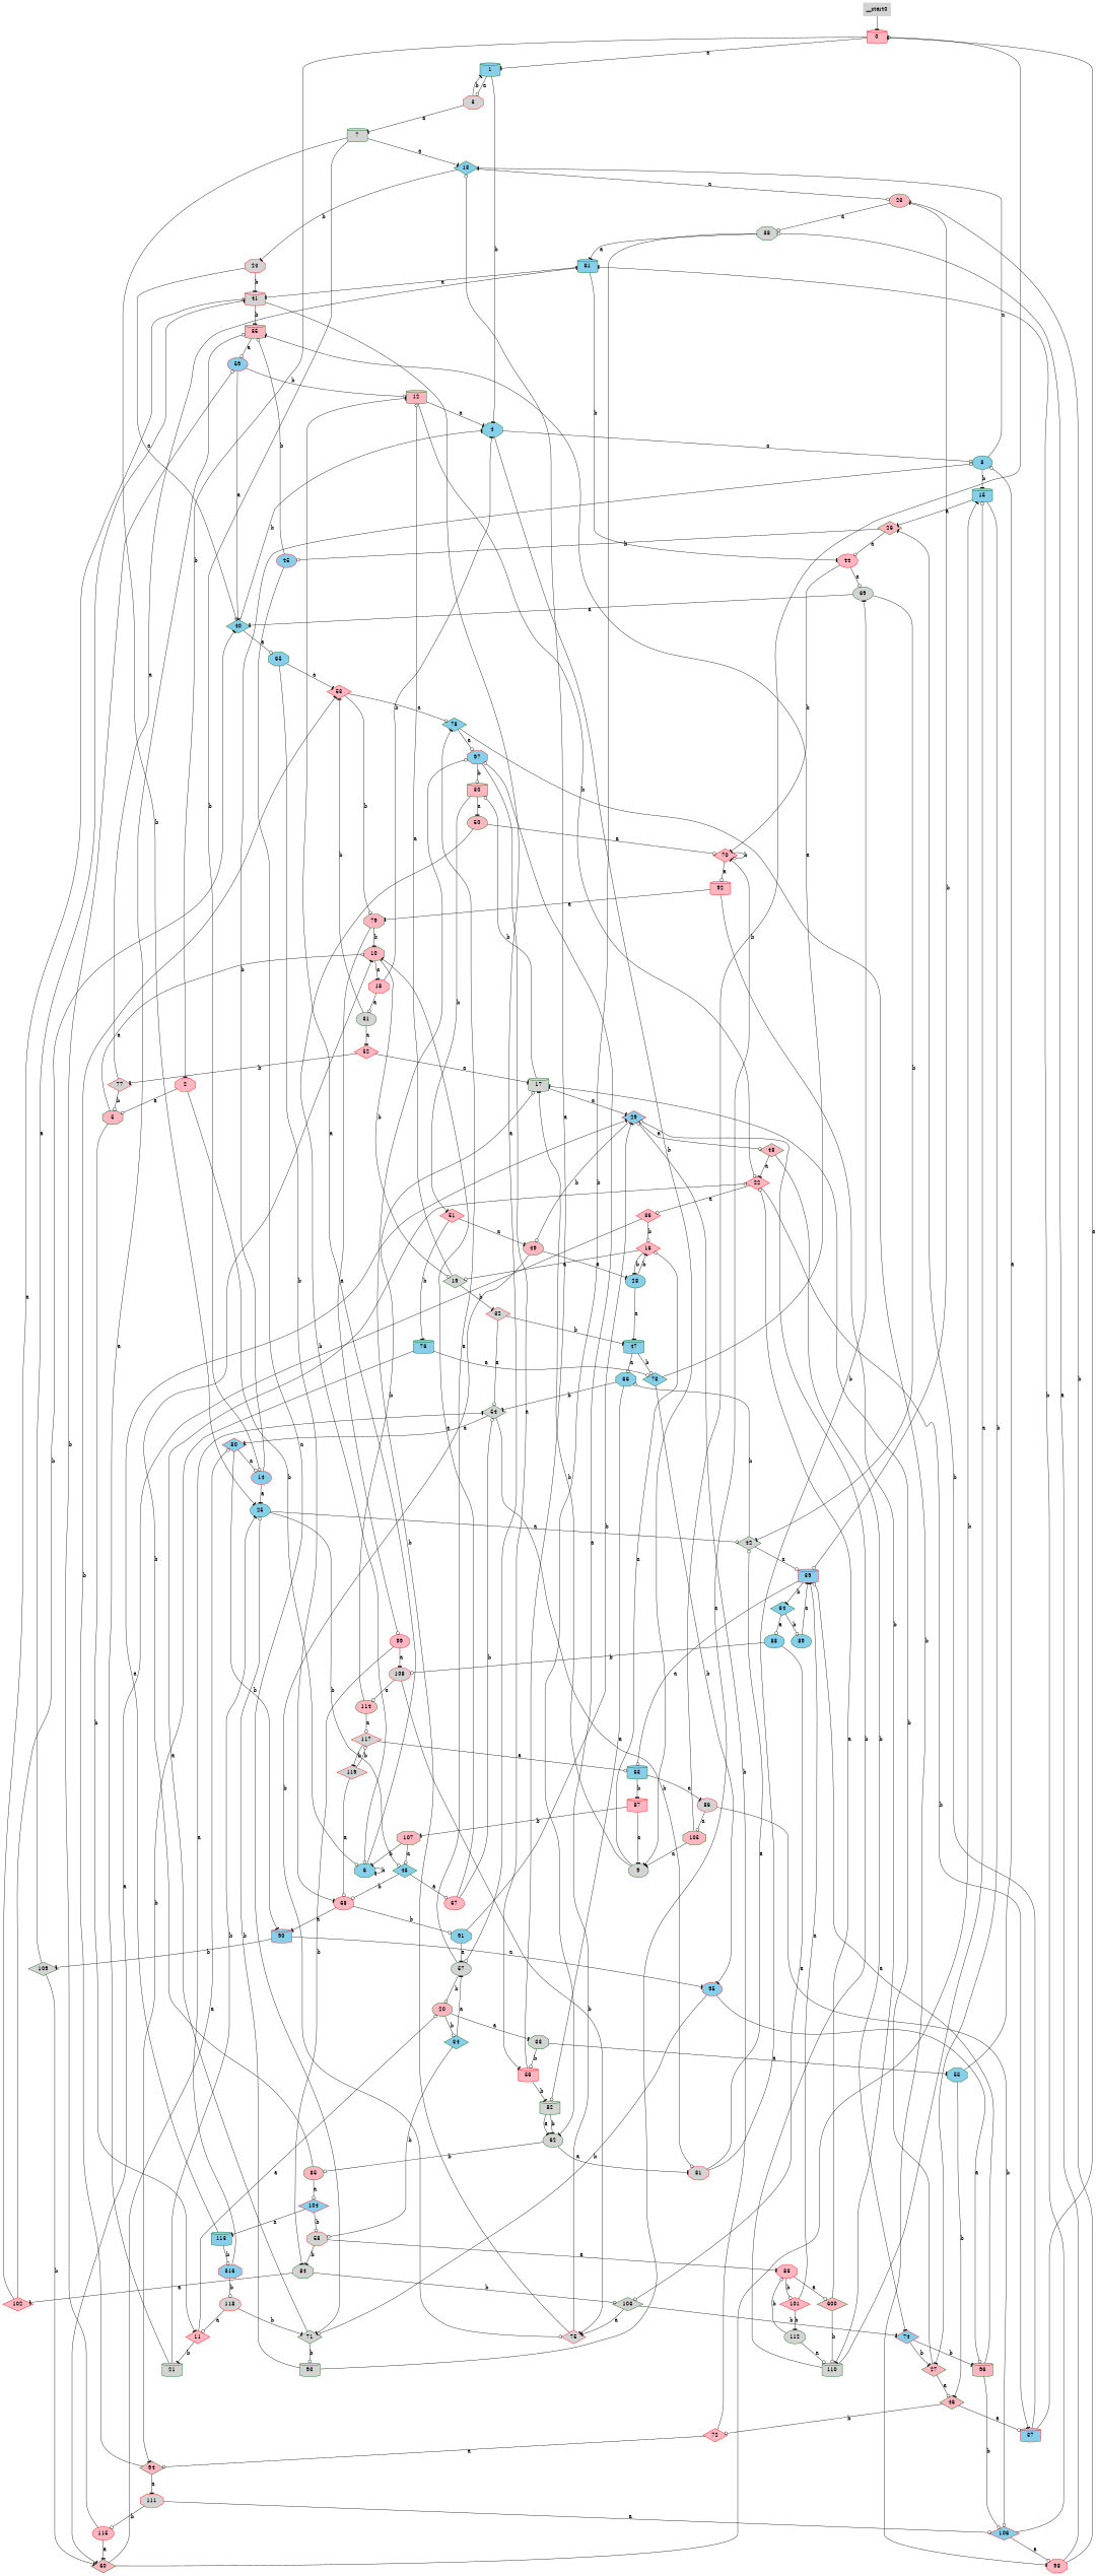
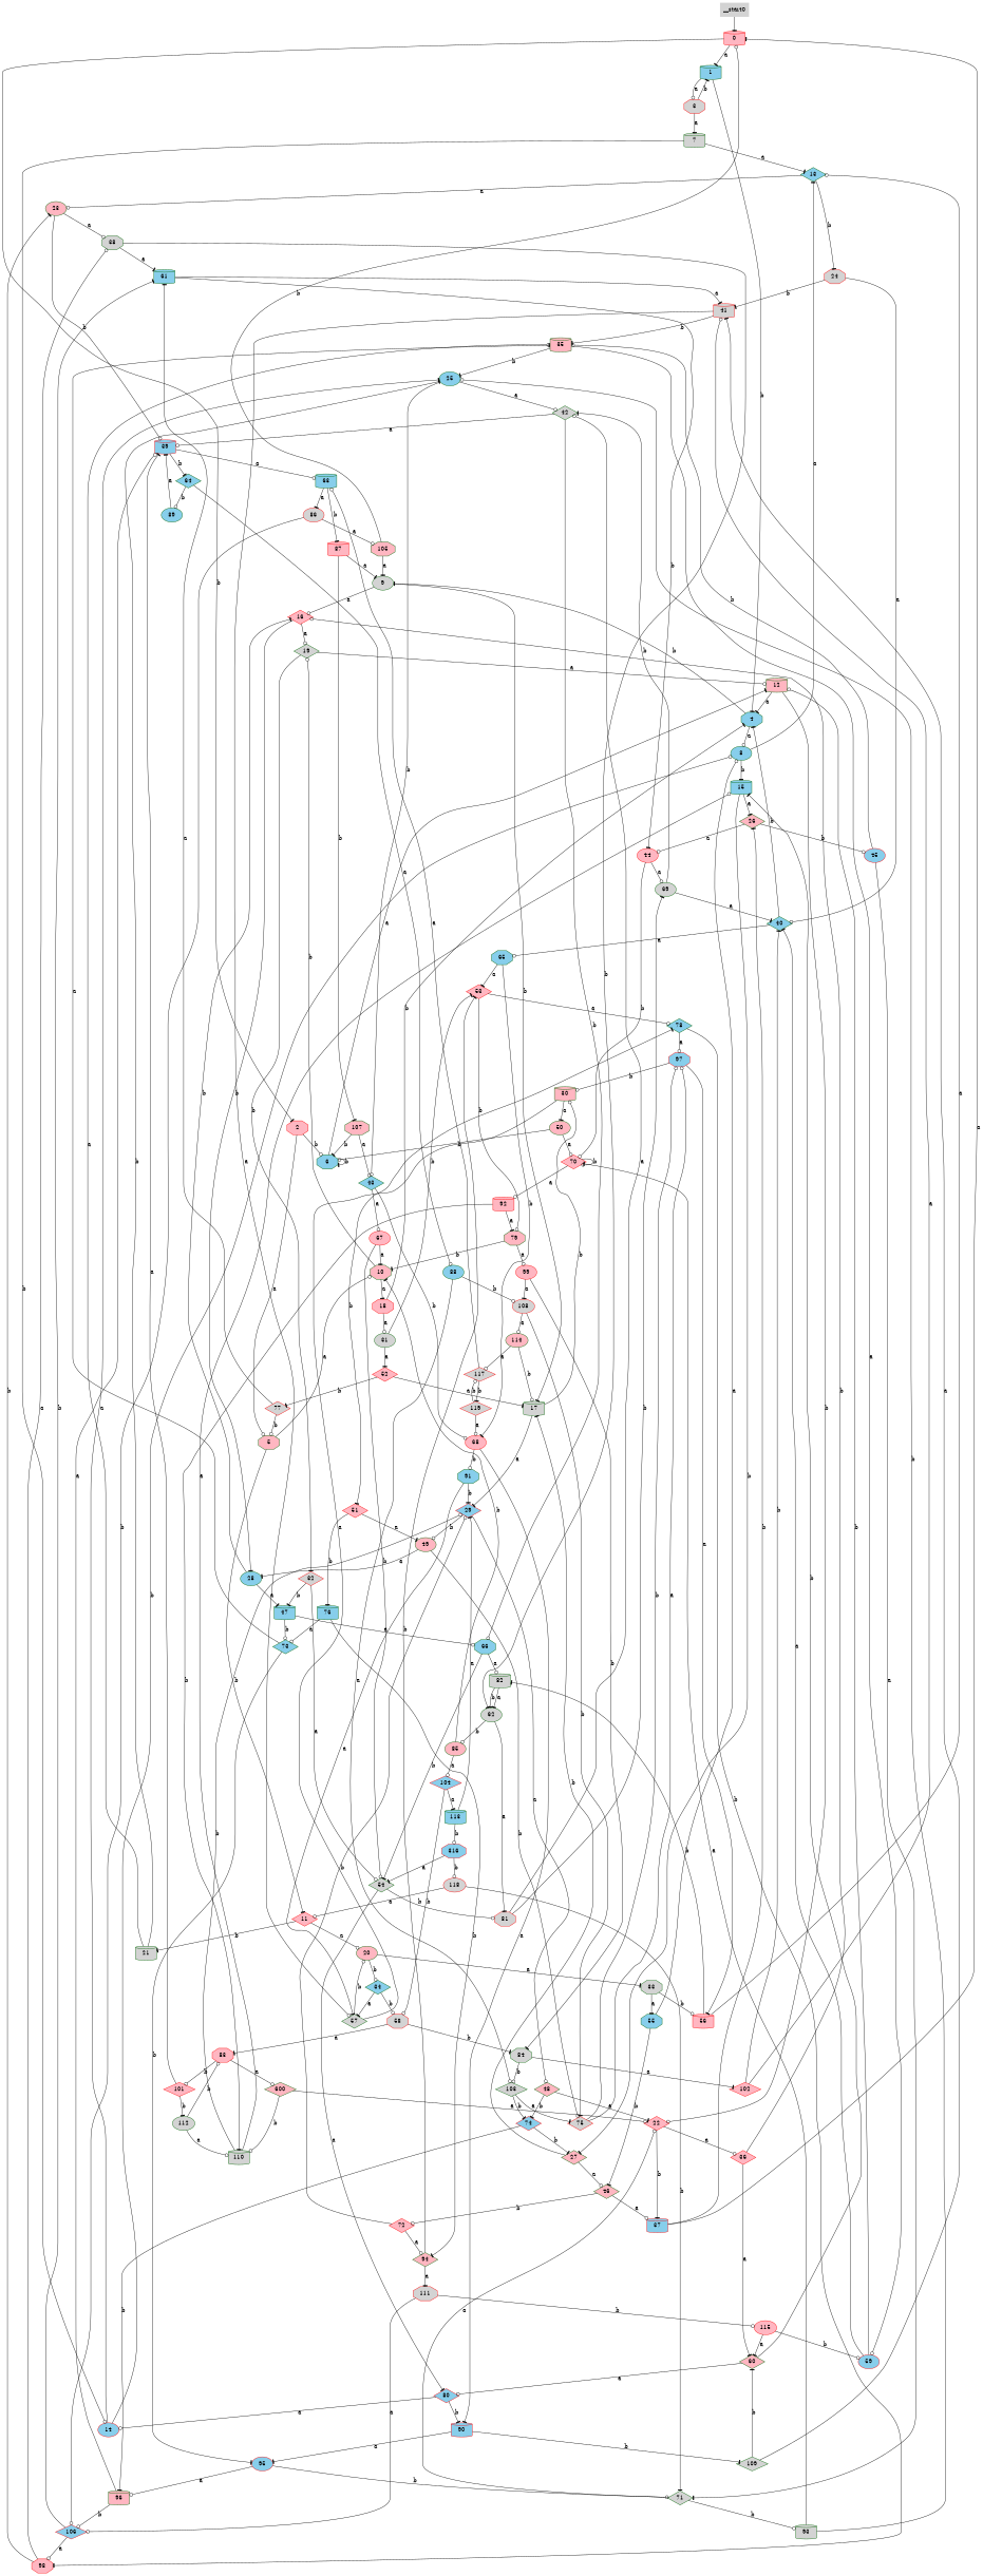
  digraph {
    node [color=darkgreen fillcolor=lightpink shape=diamond style=filled]
    edge [arrowhead=tee]
    __start0 [color=red fillcolor=lightgrey shape=none]
    0 [color=red shape=cylinder]
    1 [fillcolor=skyblue shape=cylinder]
    2 [color=red shape=octagon]
    3 [color=red fillcolor=lightgrey shape=octagon]
    4 [fillcolor=skyblue shape=octagon]
    5 [shape=octagon]
    6 [fillcolor=skyblue shape=octagon]
    7 [fillcolor=lightgrey shape=cylinder]
    8 [fillcolor=skyblue shape=ellipse]
    9 [fillcolor=lightgrey shape=ellipse]
    10 [shape=octagon]
    11 [color=red]
    12 [shape=cylinder]
    13 [fillcolor=skyblue]
    14 [color=red fillcolor=skyblue shape=ellipse]
    15 [fillcolor=skyblue shape=cylinder]
    16 [color=red]
    17 [fillcolor=lightgrey shape=cylinder]
    18 [color=red shape=octagon]
    19 [fillcolor=lightgrey]
    20 [shape=ellipse]
    21 [fillcolor=lightgrey shape=cylinder]
    22 [color=red]
    23 [shape=ellipse]
    24 [color=red fillcolor=lightgrey shape=octagon]
    25 [fillcolor=skyblue shape=ellipse]
    26
    27
    28 [fillcolor=skyblue shape=ellipse]
    29 [color=red fillcolor=skyblue]
    30 [shape=cylinder]
    31 [fillcolor=lightgrey shape=ellipse]
    32 [color=red fillcolor=lightgrey]
    33 [fillcolor=lightgrey shape=octagon]
    34 [fillcolor=skyblue]
    35 [shape=cylinder]
    36 [color=red]
    37 [color=red fillcolor=skyblue shape=cylinder]
    38 [fillcolor=lightgrey shape=octagon]
    39 [color=red fillcolor=skyblue shape=cylinder]
    40 [fillcolor=skyblue]
    41 [color=red fillcolor=lightgrey shape=cylinder]
    42 [fillcolor=lightgrey]
    43 [fillcolor=skyblue]
    44 [color=red shape=ellipse]
    45 [color=red fillcolor=skyblue shape=ellipse]
    46
    47 [fillcolor=skyblue shape=cylinder]
    48
    49 [shape=ellipse]
    50 [shape=ellipse]
    51 [color=red]
    52 [color=red]
    53 [color=red]
    54 [fillcolor=lightgrey]
    55 [fillcolor=skyblue shape=octagon]
    56 [color=red shape=cylinder]
-   57 [fillcolor=lightgrey shape=ellipse]
+   57 [fillcolor=lightgrey]
    58 [color=red fillcolor=lightgrey shape=octagon]
    59 [color=red fillcolor=skyblue shape=ellipse]
    60
    61 [fillcolor=skyblue shape=cylinder]
    62 [fillcolor=lightgrey shape=ellipse]
    63 [fillcolor=skyblue shape=cylinder]
    64 [fillcolor=skyblue]
    65 [fillcolor=skyblue shape=octagon]
    66 [fillcolor=skyblue shape=octagon]
    67 [color=red shape=ellipse]
    68 [color=red shape=ellipse]
    69 [fillcolor=lightgrey shape=ellipse]
    70 [color=red]
    71 [fillcolor=lightgrey]
    72 [color=red]
    73 [fillcolor=skyblue]
    74 [color=red fillcolor=skyblue]
    75 [color=red fillcolor=lightgrey]
    76 [fillcolor=skyblue shape=cylinder]
    77 [color=red fillcolor=lightgrey]
    78 [fillcolor=skyblue]
    79 [shape=octagon]
    80 [color=red fillcolor=skyblue]
    81 [color=red fillcolor=lightgrey shape=octagon]
    82 [fillcolor=lightgrey shape=cylinder]
    83 [color=red shape=octagon]
    84 [fillcolor=lightgrey shape=octagon]
    85 [shape=ellipse]
    86 [color=red fillcolor=lightgrey shape=ellipse]
    87 [color=red shape=cylinder]
    88 [fillcolor=skyblue shape=ellipse]
    89 [fillcolor=skyblue shape=ellipse]
    90 [color=red fillcolor=skyblue shape=cylinder]
    91 [fillcolor=skyblue shape=octagon]
    92 [color=red shape=cylinder]
    93 [fillcolor=lightgrey shape=cylinder]
    94
    95 [color=red fillcolor=skyblue shape=ellipse]
    96 [shape=cylinder]
    97 [color=red fillcolor=skyblue shape=octagon]
    98 [color=red shape=octagon]
    99 [color=red shape=ellipse]
    n102 [label=600]
    101 [color=red]
    102 [color=red]
    103 [fillcolor=lightgrey]
    104 [color=red fillcolor=skyblue]
    105 [shape=octagon]
    106 [color=red fillcolor=skyblue]
    107 [shape=octagon]
    108 [color=red fillcolor=lightgrey shape=ellipse]
    109 [fillcolor=lightgrey]
    110 [fillcolor=lightgrey shape=cylinder]
    111 [color=red fillcolor=lightgrey shape=octagon]
    112 [fillcolor=lightgrey shape=ellipse]
    113 [fillcolor=skyblue shape=cylinder]
    114 [shape=ellipse]
    115 [color=red shape=ellipse]
    n118 [color=red fillcolor=skyblue label=316 shape=octagon]
    117 [color=red fillcolor=lightgrey]
    118 [color=red fillcolor=lightgrey shape=ellipse]
    119 [color=red fillcolor=lightgrey]
    __start0 -> 0
    0 -> 1 [label=a]
    0 -> 2 [label=b]
    1 -> 3 [arrowhead=odot label=a]
    1 -> 4 [label=b]
    2 -> 5 [arrowhead=odot label=a]
    2 -> 6 [arrowhead=odot label=b]
    3 -> 1 [label=b]
    3 -> 7 [label=a]
    4 -> 8 [arrowhead=odot label=a]
    4 -> 9 [label=b]
    5 -> 10 [arrowhead=odot label=a]
    5 -> 11 [label=b]
    6 -> 6 [label=b]
    6 -> 12 [label=a]
    7 -> 13 [label=a]
    7 -> 14 [arrowhead=odot label=b]
    8 -> 13 [label=a]
    8 -> 15 [label=b]
    9 -> 16 [arrowhead=odot label=a]
    9 -> 17 [label=b]
    10 -> 18 [label=a]
    10 -> 19 [arrowhead=odot label=b]
    11 -> 20 [arrowhead=odot label=a]
    11 -> 21 [label=b]
    12 -> 4 [label=a]
    12 -> 22 [arrowhead=odot label=b]
    13 -> 23 [arrowhead=odot label=a]
    13 -> 24 [label=b]
    14 -> 8 [arrowhead=odot label=b]
    14 -> 25 [label=a]
    15 -> 26 [label=a]
    15 -> 27 [label=b]
    16 -> 19 [arrowhead=odot label=a]
    16 -> 28 [label=b]
    17 -> 29 [label=a]
    17 -> 30 [arrowhead=odot label=b]
    18 -> 4 [label=b]
    18 -> 31 [arrowhead=odot label=a]
    19 -> 12 [arrowhead=odot label=a]
    19 -> 32 [label=b]
    20 -> 33 [label=a]
    20 -> 34 [arrowhead=odot label=b]
    21 -> 25 [label=b]
    21 -> 35 [arrowhead=odot label=a]
    22 -> 36 [arrowhead=odot label=a]
    22 -> 37 [label=b]
    23 -> 38 [arrowhead=odot label=a]
    23 -> 39 [arrowhead=odot label=b]
    24 -> 40 [arrowhead=odot label=a]
    24 -> 41 [label=b]
    25 -> 42 [arrowhead=odot label=a]
    25 -> 43 [arrowhead=odot label=b]
    26 -> 44 [arrowhead=odot label=a]
    26 -> 45 [arrowhead=odot label=b]
    27 -> 17 [label=b]
    27 -> 46 [arrowhead=odot label=a]
    28 -> 16 [label=b]
    28 -> 47 [label=a]
    29 -> 48 [arrowhead=odot label=a]
    29 -> 49 [arrowhead=odot label=b]
    30 -> 50 [label=a]
    30 -> 51 [label=b]
    31 -> 52 [label=a]
    31 -> 53 [label=b]
    32 -> 47 [label=b]
    32 -> 54 [arrowhead=odot label=a]
    33 -> 55 [label=a]
    33 -> 56 [arrowhead=odot label=b]
    34 -> 57 [label=a]
    34 -> 58 [arrowhead=odot label=b]
-   7 -> 25 [label=b]
+   35 -> 25 [label=b]
    35 -> 59 [arrowhead=odot label=a]
    36 -> 16 [arrowhead=odot label=b]
    36 -> 60 [label=a]
    37 -> 0 [label=a]
    37 -> 26 [label=b]
    38 -> 61 [label=a]
    38 -> 62 [label=b]
    39 -> 63 [arrowhead=odot label=a]
    39 -> 64 [label=b]
    40 -> 4 [label=b]
    40 -> 65 [arrowhead=odot label=a]
    41 -> 35 [label=b]
    41 -> 57 [arrowhead=odot label=a]
    42 -> 39 [arrowhead=odot label=a]
    42 -> 66 [arrowhead=odot label=b]
    43 -> 67 [arrowhead=odot label=a]
    43 -> 68 [arrowhead=odot label=b]
    44 -> 69 [arrowhead=odot label=a]
-   44 -> 70 [label=b]
+   44 -> 70 [arrowhead=odot label=b]
    45 -> 35 [arrowhead=odot label=b]
    45 -> 71 [label=a]
    46 -> 37 [arrowhead=odot label=a]
    46 -> 72 [arrowhead=odot label=b]
    47 -> 66 [arrowhead=odot label=a]
    47 -> 73 [arrowhead=odot label=b]
    48 -> 22 [label=a]
    48 -> 74 [label=b]
    49 -> 28 [label=a]
    49 -> 75 [arrowhead=odot label=b]
    50 -> 6 [arrowhead=odot label=b]
    50 -> 70 [arrowhead=odot label=a]
    51 -> 49 [label=a]
    51 -> 76 [label=b]
    52 -> 17 [label=a]
    52 -> 77 [label=b]
    53 -> 78 [arrowhead=odot label=a]
    53 -> 79 [arrowhead=odot label=b]
    54 -> 80 [label=a]
    54 -> 81 [arrowhead=odot label=b]
    55 -> 8 [arrowhead=odot label=a]
    55 -> 46 [label=b]
    56 -> 13 [arrowhead=odot label=a]
    56 -> 82 [label=b]
    57 -> 20 [arrowhead=odot label=b]
    57 -> 78 [label=a]
    58 -> 83 [label=a]
    58 -> 84 [label=b]
    59 -> 12 [arrowhead=odot label=b]
    59 -> 40 [label=a]
    60 -> 15 [label=b]
    60 -> 80 [arrowhead=odot label=a]
    61 -> 41 [label=a]
    61 -> 44 [label=b]
    62 -> 81 [label=a]
    62 -> 85 [arrowhead=odot label=b]
    63 -> 86 [label=a]
    63 -> 87 [label=b]
    64 -> 88 [arrowhead=odot label=a]
    64 -> 89 [arrowhead=odot label=b]
    65 -> 53 [label=a]
    65 -> 68 [label=b]
    66 -> 54 [label=b]
    66 -> 82 [arrowhead=odot label=a]
    67 -> 10 [label=a]
    67 -> 54 [arrowhead=odot label=b]
    68 -> 90 [label=a]
    68 -> 91 [arrowhead=odot label=b]
    69 -> 40 [label=a]
    69 -> 42 [label=b]
    70 -> 70 [arrowhead=odot label=b]
    70 -> 92 [arrowhead=odot label=a]
    71 -> 22 [arrowhead=odot label=a]
    71 -> 93 [arrowhead=odot label=b]
    72 -> 29 [arrowhead=odot label=b]
    72 -> 94 [arrowhead=odot label=a]
    73 -> 35 [label=a]
    73 -> 95 [label=b]
    74 -> 27 [label=b]
    74 -> 96 [label=b]
    75 -> 97 [arrowhead=odot label=a]
    75 -> 97 [arrowhead=odot label=b]
    76 -> 73 [arrowhead=odot label=a]
    76 -> 94 [label=b]
    77 -> 5 [arrowhead=odot label=b]
    77 -> 61 [label=a]
    78 -> 97 [arrowhead=odot label=a]
    78 -> 98 [label=b]
    79 -> 10 [label=b]
    79 -> 99 [arrowhead=odot label=a]
    80 -> 14 [arrowhead=odot label=a]
    80 -> 90 [label=b]
    81 -> 42 [arrowhead=odot label=a]
    81 -> 69 [label=b]
    82 -> 62 [label=a]
    82 -> 62 [label=b]
    83 -> n102 [arrowhead=odot label=a]
    83 -> 101 [arrowhead=odot label=b]
    84 -> 102 [label=a]
    84 -> 103 [arrowhead=odot label=b]
    85 -> 10 [label=b]
    85 -> 104 [arrowhead=odot label=a]
    86 -> 105 [arrowhead=odot label=a]
    86 -> 106 [arrowhead=odot label=b]
    87 -> 9 [label=a]
    87 -> 107 [label=b]
    88 -> 103 [arrowhead=odot label=a]
    88 -> 108 [arrowhead=odot label=b]
    89 -> 39 [label=a]
    90 -> 95 [label=a]
    90 -> 109 [label=b]
    91 -> 29 [label=b]
    91 -> 57 [label=a]
    92 -> 79 [label=a]
    92 -> 110 [label=b]
    93 -> 25 [arrowhead=odot label=b]
    93 -> 70 [label=a]
    94 -> 53 [label=b]
    94 -> 111 [label=a]
    95 -> 71 [arrowhead=odot label=b]
    95 -> 96 [arrowhead=odot label=a]
    96 -> 39 [arrowhead=odot label=a]
    96 -> 106 [arrowhead=odot label=b]
    97 -> 30 [arrowhead=odot label=b]
    97 -> 56 [label=a]
    98 -> 23 [label=b]
    98 -> 38 [arrowhead=odot label=a]
    99 -> 84 [label=b]
    99 -> 108 [label=a]
    n102 -> 22 [arrowhead=odot label=a]
    n102 -> 110 [arrowhead=odot label=b]
    101 -> 39 [label=a]
    101 -> 112 [label=b]
    102 -> 40 [label=b]
    102 -> 41 [arrowhead=odot label=a]
    103 -> 74 [label=b]
    103 -> 75 [label=a]
    104 -> 58 [arrowhead=odot label=b]
    104 -> 113 [label=a]
    105 -> 0 [arrowhead=odot label=b]
    105 -> 9 [label=a]
    106 -> 61 [label=b]
    106 -> 98 [arrowhead=odot label=a]
    107 -> 6 [label=b]
    107 -> 43 [arrowhead=odot label=a]
    108 -> 75 [label=b]
    108 -> 114 [arrowhead=odot label=a]
    109 -> 41 [label=a]
    109 -> 60 [label=b]
    110 -> 15 [arrowhead=odot label=a]
    110 -> 29 [arrowhead=odot label=b]
    111 -> 106 [arrowhead=odot label=a]
    111 -> 115 [arrowhead=odot label=b]
    112 -> 83 [arrowhead=odot label=b]
    112 -> 110 [arrowhead=odot label=a]
    113 -> 29 [label=a]
    113 -> n118 [arrowhead=odot label=b]
    114 -> 17 [arrowhead=odot label=b]
    114 -> 117 [arrowhead=odot label=a]
    115 -> 59 [arrowhead=odot label=b]
    115 -> 60 [label=a]
    n118 -> 54 [label=a]
    n118 -> 118 [arrowhead=odot label=b]
    117 -> 63 [arrowhead=odot label=a]
    117 -> 119 [label=b]
    118 -> 11 [arrowhead=odot label=a]
    118 -> 71 [label=b]
    119 -> 68 [arrowhead=odot label=a]
    119 -> 117 [arrowhead=odot label=b]
  }
